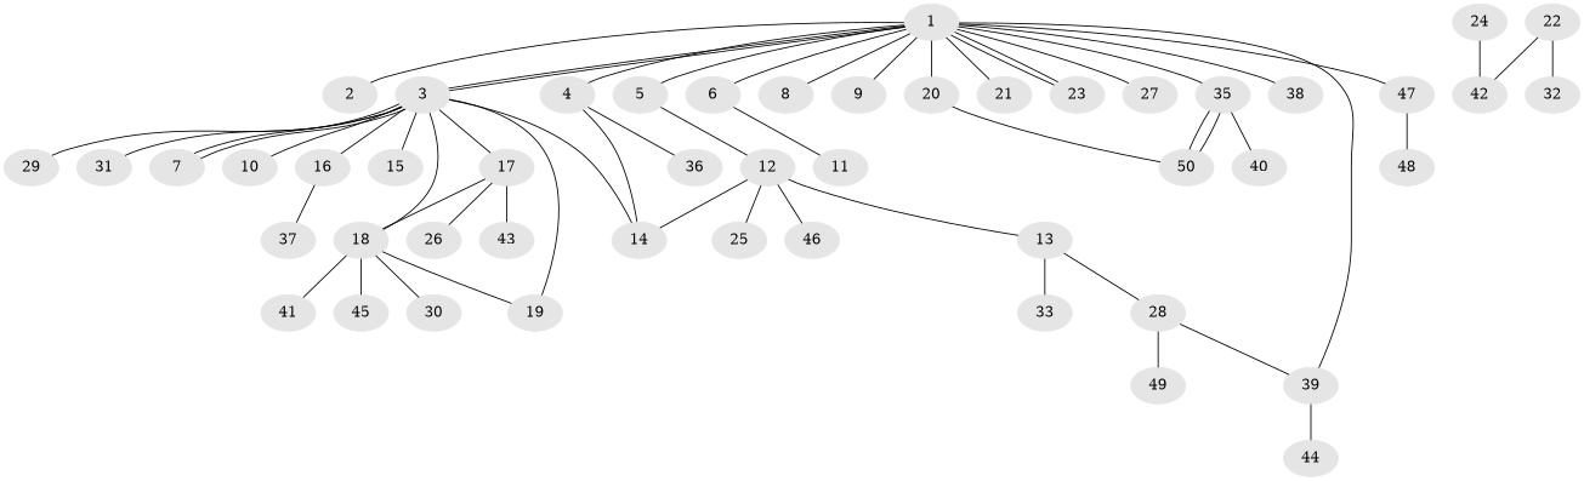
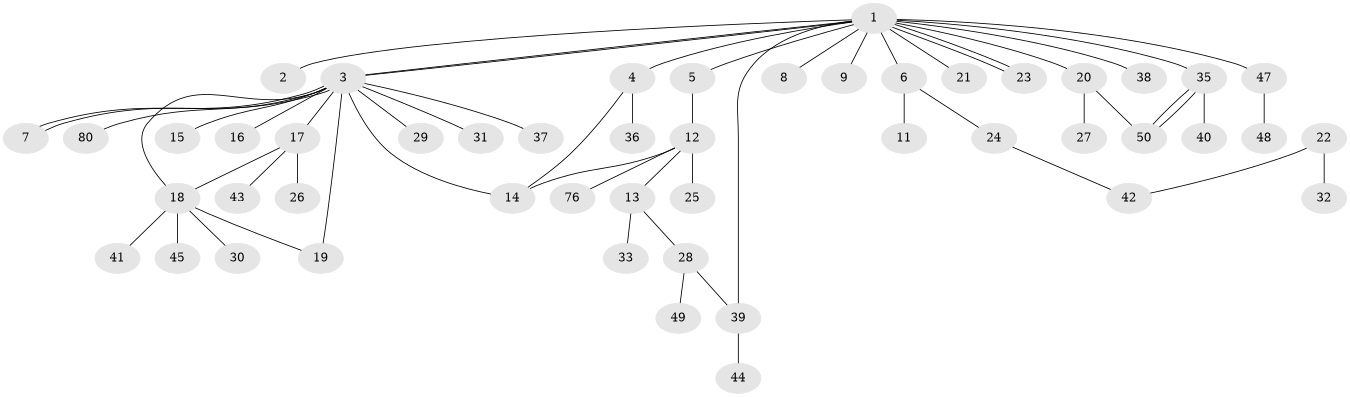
  graph {
    node [color=gray90 style=filled]
    1
    2
    3
    4
    5
    6
    8
    9
    20
    21
    23
    27
    35
    38
    39
    47
    7
-   10
+   10 [label=80]
    14
    15
    16
    17
    18
    19
    29
    31
    37
    36
    12
    11
    24
    50
    22
    32
    42
    40
    44
    48
    26
    43
    30
    41
    45
    28
    49
    13
    25
-   46
+   46 [label=76]
    33
    1 -- 2
    1 -- 3
    1 -- 3
    1 -- 4
    1 -- 5
    1 -- 6
    1 -- 8
    1 -- 9
    1 -- 20
    1 -- 21
    1 -- 23
    1 -- 23
-   1 -- 27
+   20 -- 27
    1 -- 35
    1 -- 38
    1 -- 39
    1 -- 47
    3 -- 7
    3 -- 7
    3 -- 10
    3 -- 14
    3 -- 15
    3 -- 16
    3 -- 17
    3 -- 18
    3 -- 19
    3 -- 29
    3 -- 31
-   16 -- 37
+   3 -- 37
    4 -- 14
    4 -- 36
    5 -- 12
    6 -- 11
+   6 -- 24
    20 -- 50
    35 -- 50
    35 -- 50
    35 -- 40
    39 -- 44
    47 -- 48
    17 -- 18
    17 -- 26
    17 -- 43
    18 -- 19
    18 -- 30
    18 -- 41
    18 -- 45
    12 -- 14
    12 -- 13
    12 -- 25
    12 -- 46
    24 -- 42
    22 -- 32
    22 -- 42
    28 -- 39
    28 -- 49
    13 -- 28
    13 -- 33
  }
